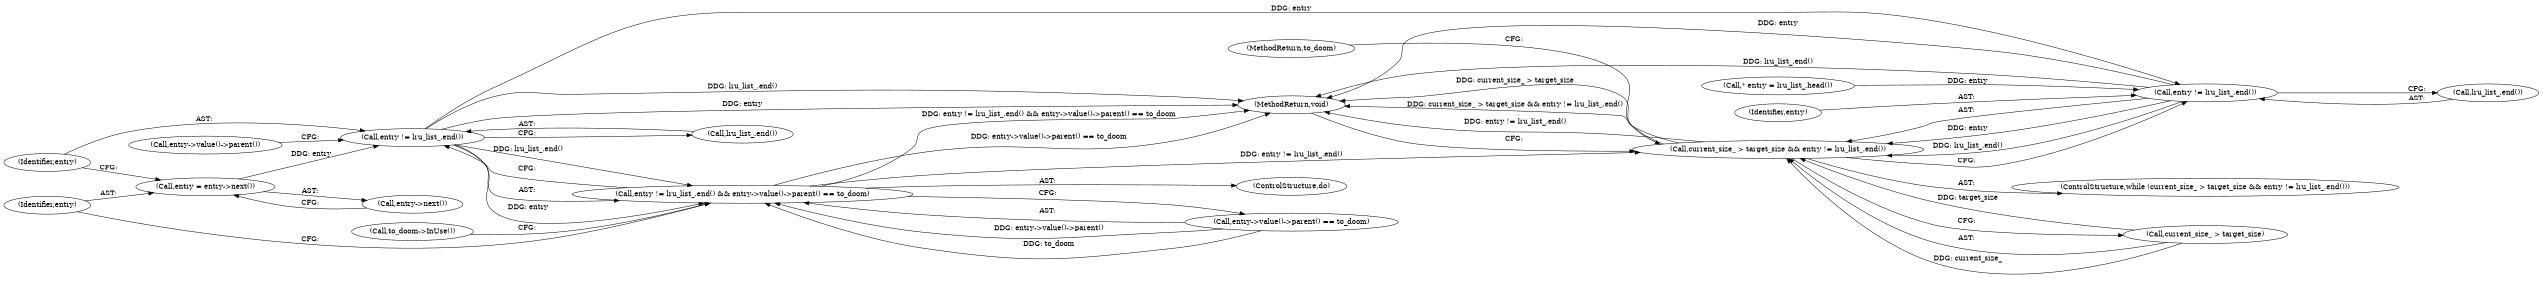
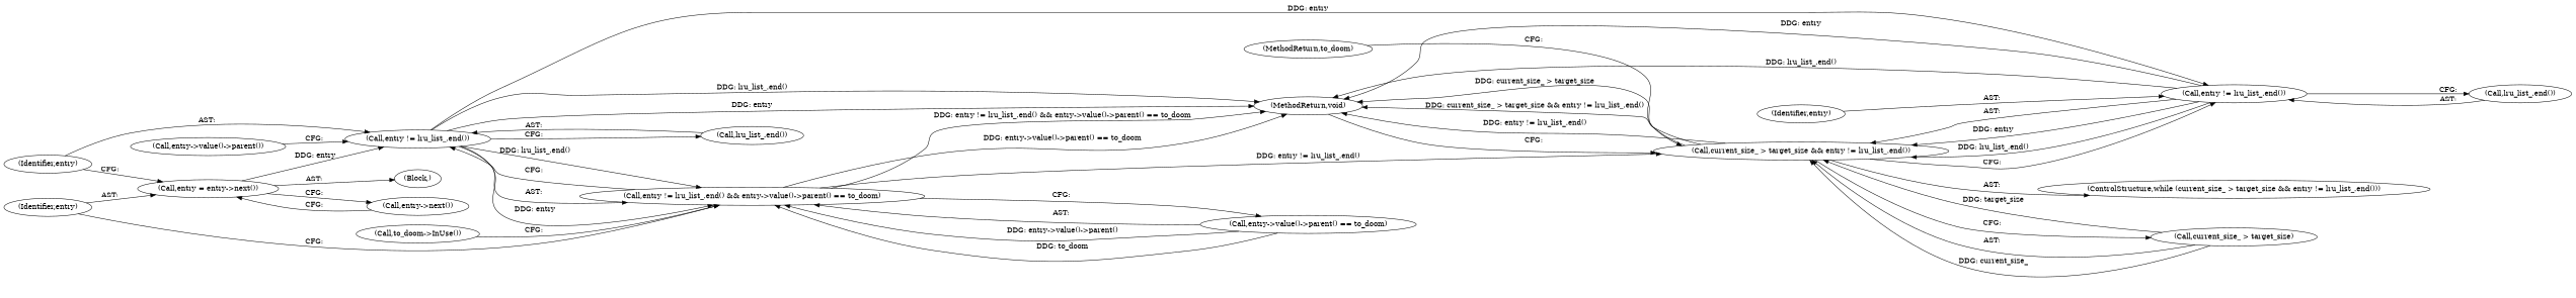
  digraph {
    rankdir=LR
    n1 [label="(Call,entry = entry->next())"]
    n2 [label="(Call,entry != lru_list_.end())"]
+   n3 [label="(Block,)"]
    n4 [label="(Call,entry->next())"]
    n5 [label="(MethodReturn,void)"]
    n6 [label="(Call,entry != lru_list_.end())"]
    n7 [label="(Call,entry != lru_list_.end() && entry->value()->parent() == to_doom)"]
    n8 [label="(Call,lru_list_.end())"]
    n9 [label="(Call,current_size_ > target_size && entry != lru_list_.end())"]
    n10 [label="(Call,lru_list_.end())"]
    n11 [label="(Call,entry->value()->parent() == to_doom)"]
-   n12 [label="(ControlStructure,do)"]
    n13 [label="(ControlStructure,while (current_size_ > target_size && entry != lru_list_.end()))"]
    n14 [label="(Call,current_size_ > target_size)"]
-   n15 [label="(Call,* entry = lru_list_.head())"]
    n16 [label="(Identifier,entry)"]
    n17 [label="(Call,entry->value()->parent())"]
    n18 [label="(MethodReturn,to_doom)"]
    n19 [label="(Identifier,entry)"]
    n20 [label="(Call,to_doom->InUse())"]
    n21 [label="(Identifier,entry)"]
    n1 -> n2 [label="DDG: entry"]
-   n1 -> n4 [label="AST: "]
+   n1 -> n3 [label="AST: "]
+   n1 -> n4 [label="CFG: "]
    n2 -> n5 [label="DDG: lru_list_.end()"]
    n2 -> n5 [label="DDG: entry"]
    n2 -> n6 [label="DDG: entry"]
    n2 -> n7 [label="AST: "]
    n2 -> n7 [label="DDG: entry"]
    n2 -> n7 [label="DDG: lru_list_.end()"]
    n2 -> n8 [label="CFG: "]
    n4 -> n1 [label="CFG: "]
    n5 -> n9 [label="CFG: "]
    n6 -> n5 [label="DDG: entry"]
    n6 -> n5 [label="DDG: lru_list_.end()"]
    n6 -> n9 [label="AST: "]
    n6 -> n9 [label="DDG: entry"]
    n6 -> n9 [label="DDG: lru_list_.end()"]
    n6 -> n10 [label="CFG: "]
    n7 -> n2 [label="CFG: "]
    n7 -> n5 [label="DDG: entry != lru_list_.end() && entry->value()->parent() == to_doom"]
    n7 -> n5 [label="DDG: entry->value()->parent() == to_doom"]
    n7 -> n9 [label="DDG: entry != lru_list_.end()"]
    n7 -> n11 [label="CFG: "]
-   n7 -> n12 [label="AST: "]
    n8 -> n2 [label="AST: "]
    n9 -> n5 [label="DDG: current_size_ > target_size"]
    n9 -> n5 [label="DDG: current_size_ > target_size && entry != lru_list_.end()"]
    n9 -> n5 [label="DDG: entry != lru_list_.end()"]
    n9 -> n6 [label="CFG: "]
    n9 -> n13 [label="AST: "]
    n9 -> n14 [label="CFG: "]
    n10 -> n6 [label="AST: "]
    n11 -> n7 [label="AST: "]
    n11 -> n7 [label="DDG: entry->value()->parent()"]
    n11 -> n7 [label="DDG: to_doom"]
    n14 -> n9 [label="AST: "]
    n14 -> n9 [label="DDG: current_size_"]
    n14 -> n9 [label="DDG: target_size"]
-   n15 -> n6 [label="DDG: entry"]
    n16 -> n6 [label="AST: "]
    n17 -> n2 [label="CFG: "]
    n18 -> n9 [label="CFG: "]
    n19 -> n1 [label="AST: "]
    n19 -> n7 [label="CFG: "]
    n20 -> n7 [label="CFG: "]
    n21 -> n1 [label="CFG: "]
    n21 -> n2 [label="AST: "]
  }
